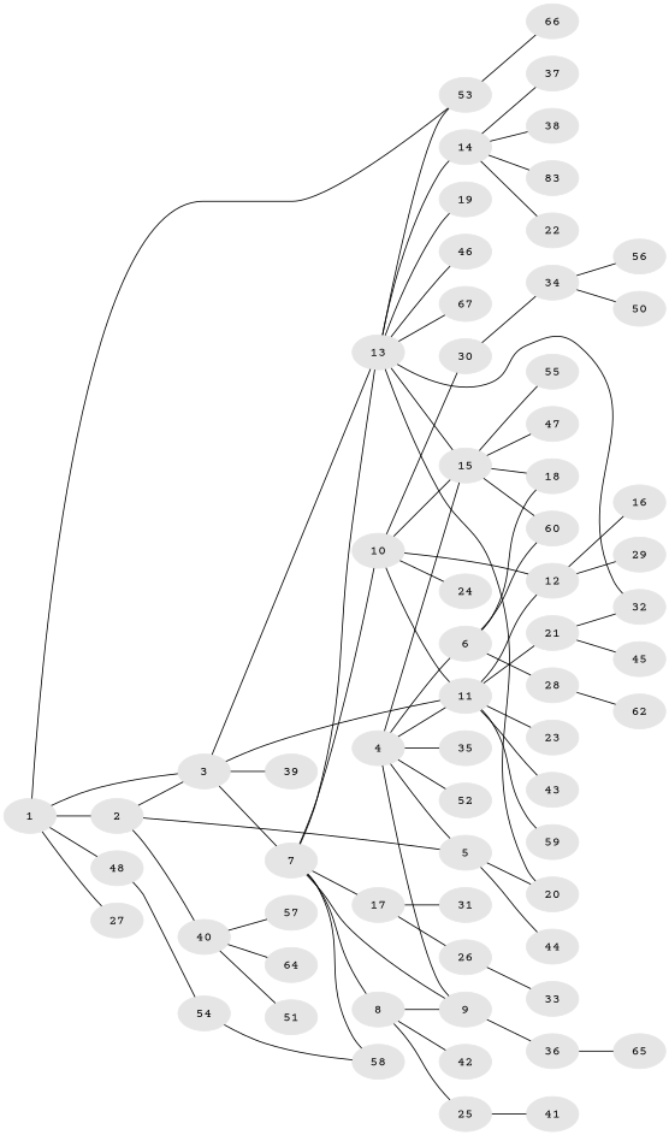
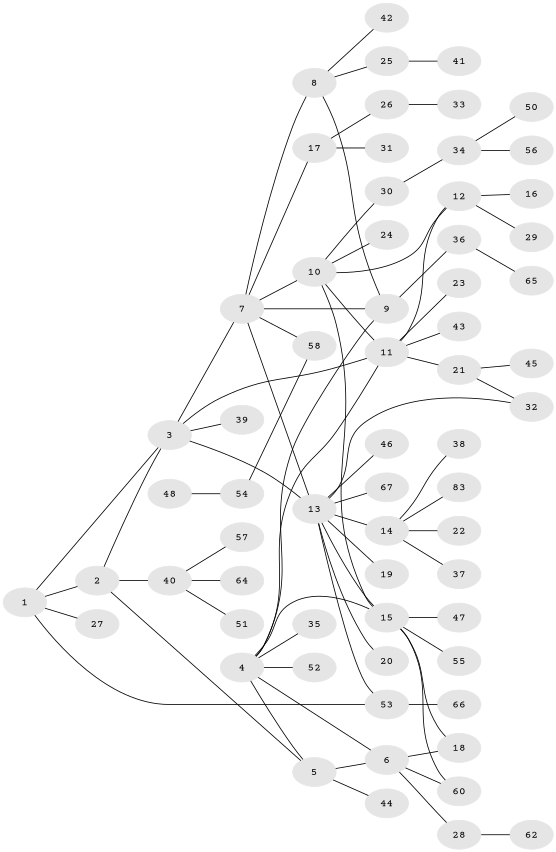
  graph {
    fontname="Courier Prime"
    rankdir=LR
    node [color=gray90 fontname="Courier Prime" style=filled]
    edge [fontname="Courier Prime"]
    1
    2
    3
    27
    48
    53
    5
    40
    7
    11
    13
    39
    54
    66
    6
    44
    51
    57
    64
    9
    8
    10
    17
    58
    12
    21
    23
    43
-   59
    15
    14
    19
    20
    32
    46
    n36 [label=67]
    4
    35
    52
    18
    28
    60
    36
    47
    55
    62
    25
    42
    24
    30
    26
    31
    41
    65
    16
    29
    34
    45
    22
    37
    38
    n62 [label=83]
    33
    50
    56
    1 -- 2
    1 -- 3
    1 -- 27
-   1 -- 48
    1 -- 53
    2 -- 3
    2 -- 5
    2 -- 40
    3 -- 7
    3 -- 11
    3 -- 13
    3 -- 39
    48 -- 54
    53 -- 66
-   5 -- 20
+   5 -- 6
    5 -- 44
    40 -- 51
    40 -- 57
    40 -- 64
    7 -- 13
    7 -- 9
    7 -- 8
    7 -- 10
    7 -- 17
    7 -- 58
    11 -- 12
    11 -- 21
    11 -- 23
    11 -- 43
-   11 -- 59
    13 -- 53
    13 -- 15
    13 -- 14
    13 -- 19
    13 -- 20
    13 -- 32
    13 -- 46
    13 -- n36
    54 -- 58
    6 -- 18
    6 -- 28
    6 -- 60
    9 -- 36
    8 -- 9
    8 -- 25
    8 -- 42
    10 -- 11
    10 -- 12
    10 -- 15
    10 -- 24
    10 -- 30
    17 -- 26
    17 -- 31
    12 -- 16
    12 -- 29
    21 -- 32
    21 -- 45
    15 -- 18
    15 -- 60
    15 -- 47
    15 -- 55
    14 -- 22
    14 -- 37
    14 -- 38
    14 -- n62
    4 -- 5
    4 -- 11
    4 -- 6
    4 -- 9
    4 -- 15
    4 -- 35
    4 -- 52
    28 -- 62
    36 -- 65
    25 -- 41
    30 -- 34
    26 -- 33
    34 -- 50
    34 -- 56
  }
